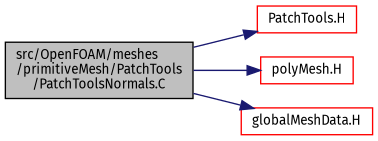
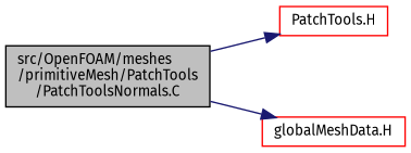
  digraph {
    fontname="Fira Sans"
    rankdir=LR
    node [color=red fontname="Fira Sans" fontsize=10 shape=record]
    edge [color=midnightblue fontname="Fira Sans" fontsize=10 labelfontname=Helvetica labelfontsize=10 style=solid]
    n1 [color=black fillcolor=grey75 fontcolor=black height=0.2 label="src/OpenFOAM/meshes\l/primitiveMesh/PatchTools\l/PatchToolsNormals.C" style=filled width=0.4]
    n2 [height=0.2 label="PatchTools.H" width=0.4]
-   n3 [height=0.2 label="polyMesh.H" width=0.4]
    n4 [height=0.2 label="globalMeshData.H" width=0.4]
    n1 -> n2
-   n1 -> n3
    n1 -> n4
  }
